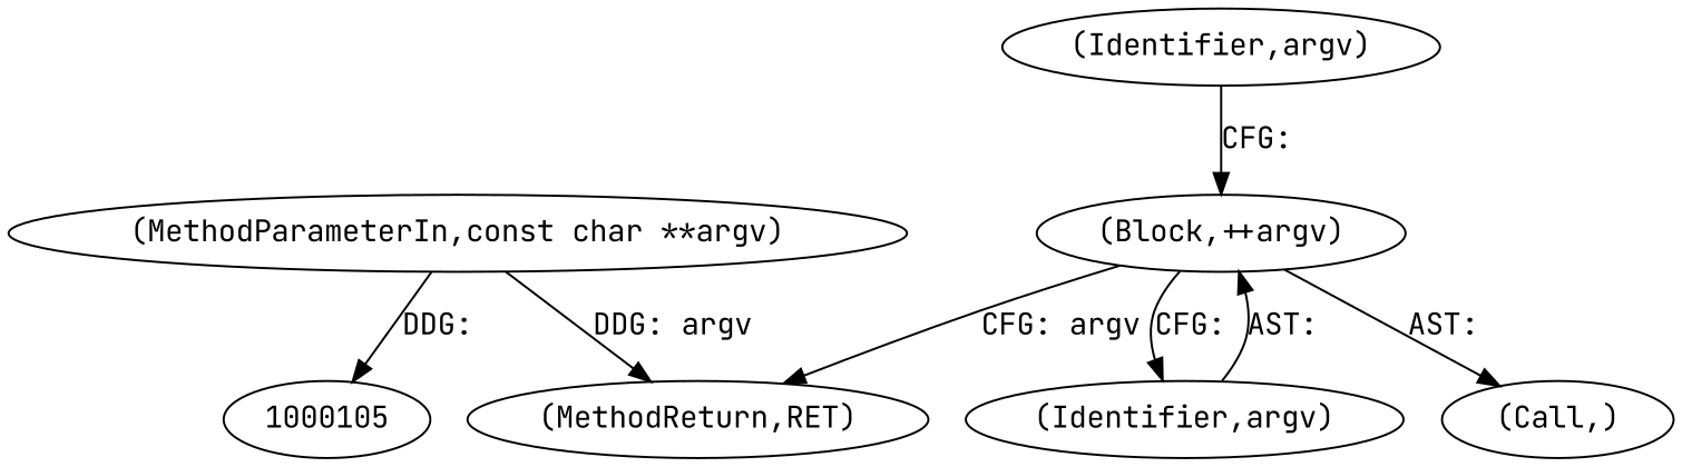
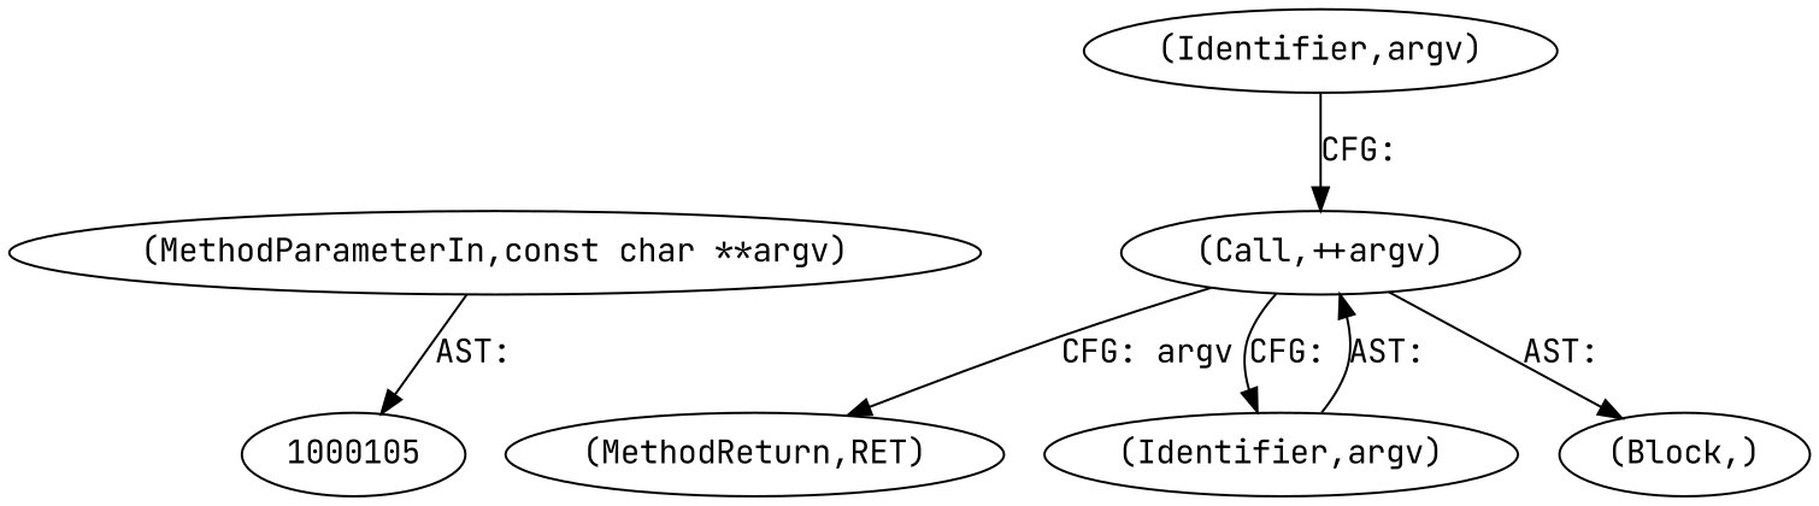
  digraph {
    fontname="JetBrains Mono"
    node [fontname="JetBrains Mono"]
    edge [fontname="JetBrains Mono"]
    n1 [label="(MethodParameterIn,const char **argv)"]
    n2 [label="(MethodReturn,RET)"]
    1000105
-   n4 [label="(Block,++argv)"]
-   n5 [label="(Call,)"]
+   n4 [label="(Call,++argv)"]
+   n5 [label="(Block,)"]
    n6 [label="(Identifier,argv)"]
    n7 [label="(Identifier,argv)"]
-   n1 -> n2 [label="DDG: argv"]
-   n1 -> 1000105 [label="DDG: "]
+   n1 -> 1000105 [label="AST: "]
    n4 -> n2 [label="CFG: argv"]
    n4 -> n5 [label="AST: "]
    n4 -> n6 [label="CFG: "]
    n6 -> n4 [label="AST: "]
    n7 -> n4 [label="CFG: "]
  }
